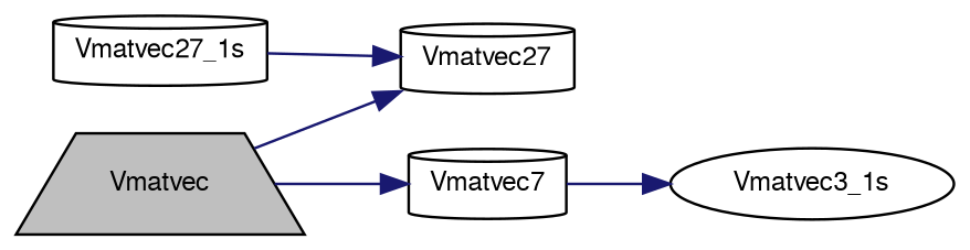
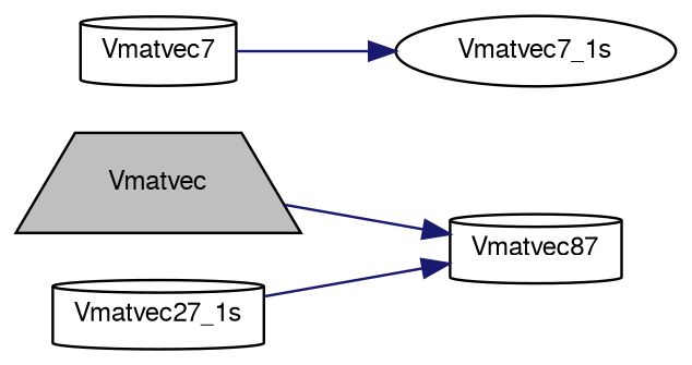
  digraph {
    rankdir=LR
    node [color=black fillcolor=white fontname=FreeSans fontsize=10 shape=cylinder style=filled]
    edge [color=midnightblue fontname=FreeSans fontsize=10 labelfontname=FreeSans labelfontsize=10 style=solid]
    n1 [fillcolor=grey75 fontcolor=black height=0.2 label=Vmatvec shape=trapezium width=0.4]
-   n2 [height=0.2 label=Vmatvec27 width=0.4]
+   n2 [height=0.2 label=Vmatvec87 width=0.4]
    n3 [height=0.2 label=Vmatvec7 width=0.4]
-   n4 [height=0.2 label=Vmatvec3_1s shape=ellipse width=0.4]
+   n4 [height=0.2 label=Vmatvec7_1s shape=ellipse width=0.4]
    n5 [height=0.2 label=Vmatvec27_1s width=0.4]
    n1 -> n2
-   n1 -> n3
    n3 -> n4
    n5 -> n2
  }
